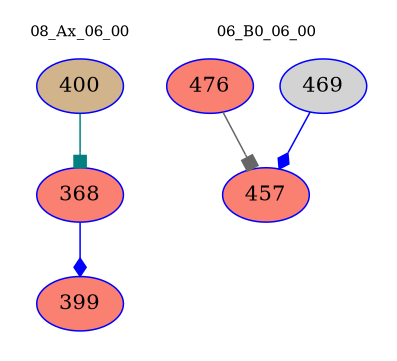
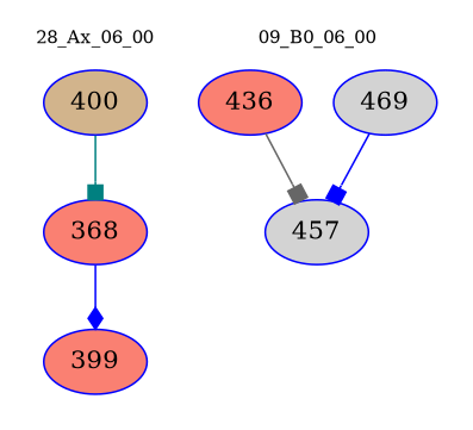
  digraph {
    node [color=blue fillcolor=salmon style=filled]
    edge [arrowhead=box color=blue]
    n1 [fillcolor=tan label=400]
    n2 [label=368]
    n3 [label=399]
    n4 [fillcolor=lightgrey label=469]
-   n5 [label=457]
-   n6 [label=476]
+   n5 [fillcolor=lightgrey label=457]
+   n6 [label=436]
    subgraph cluster_1 {
      color=white
      fontsize=10
-     label="08_Ax_06_00"
+     label="28_Ax_06_00"
      n1
      n2
      n3
    }
    subgraph cluster_2 {
      color=white
      fontsize=10
-     label="06_B0_06_00"
+     label="09_B0_06_00"
      n4
      n5
      n6
    }
    n1 -> n2 [color=teal]
    n2 -> n3 [arrowhead=diamond]
-   n4 -> n5 [arrowhead=diamond]
+   n4 -> n5
    n6 -> n5 [color=gray40]
  }
